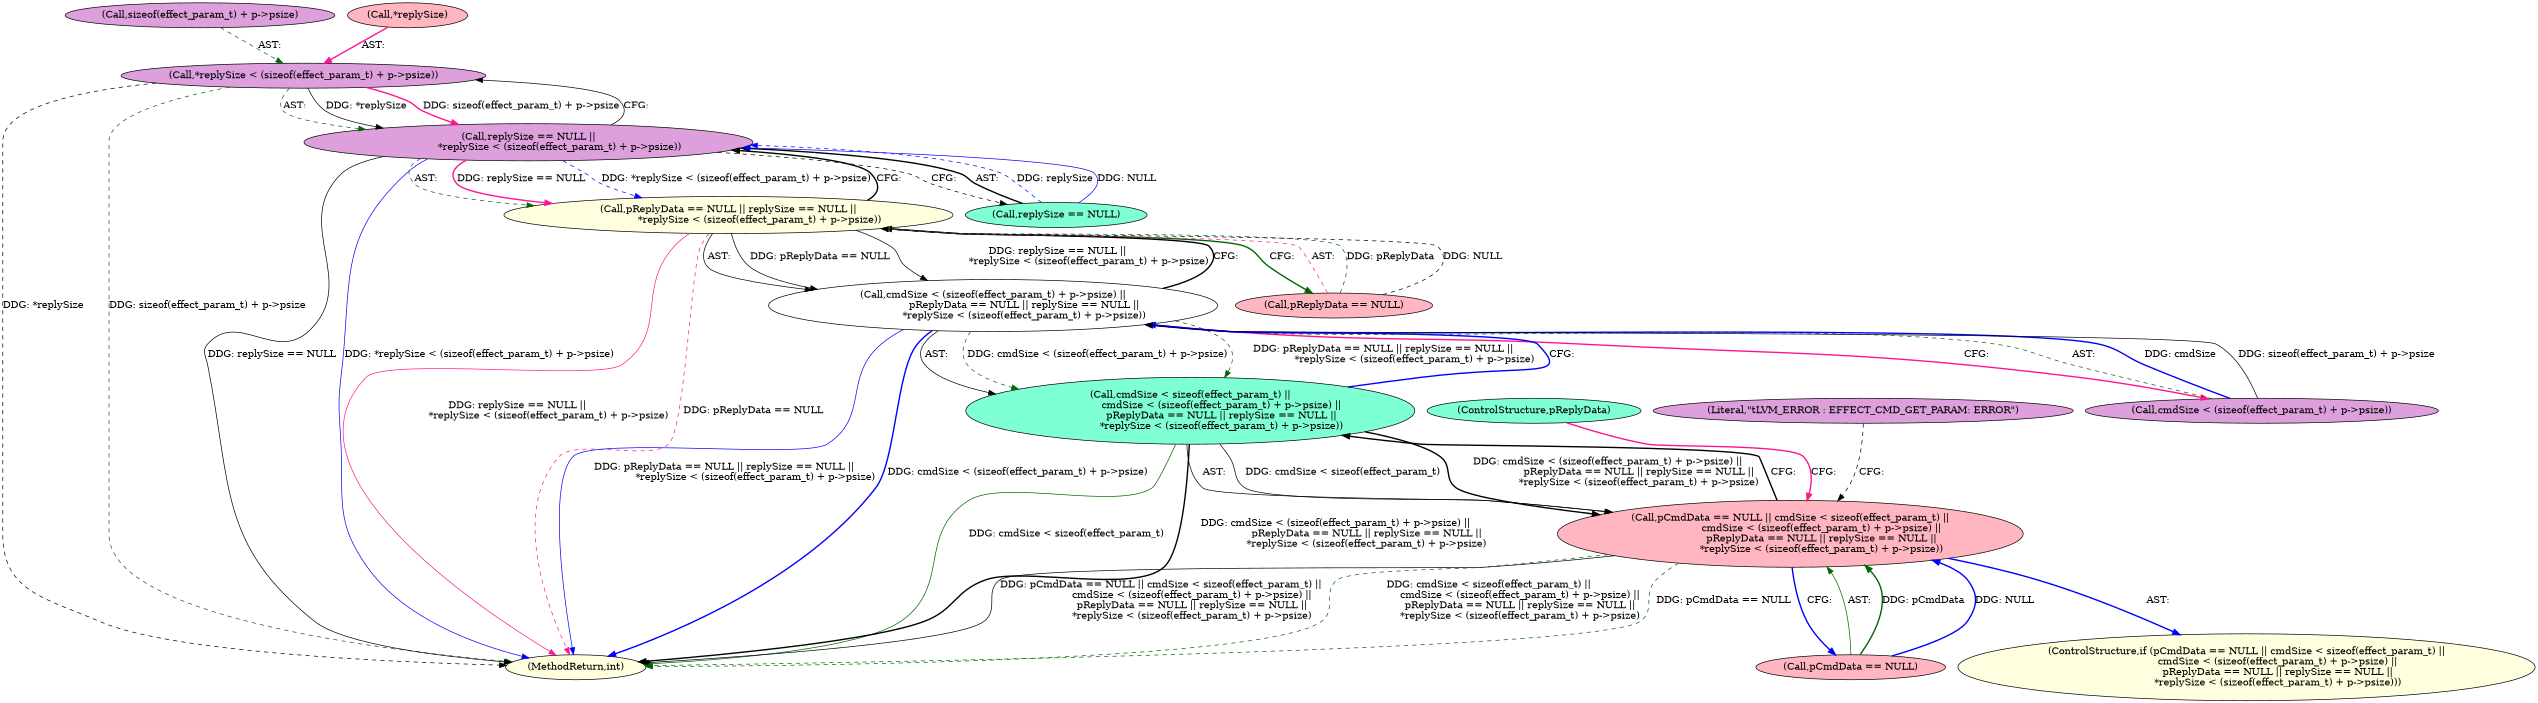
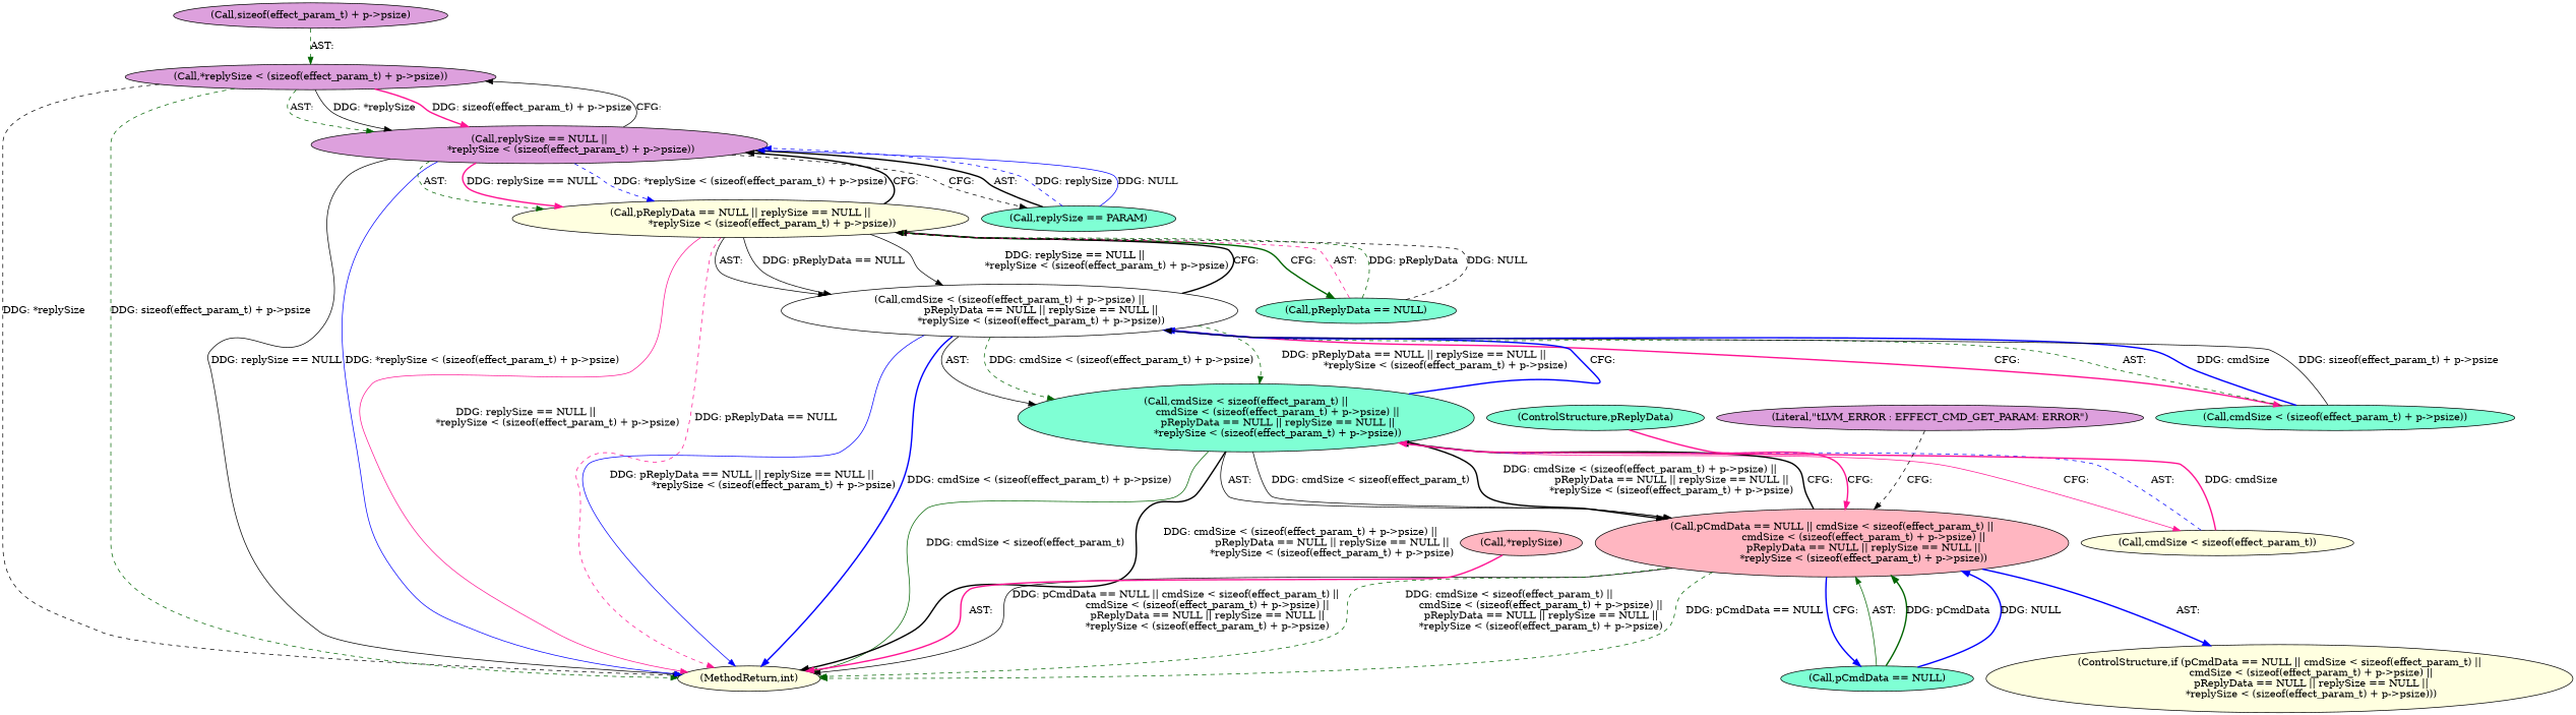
  digraph {
    node [fillcolor=plum style=filled]
    edge [color=black style=bold]
    n1 [label="(Call,*replySize < (sizeof(effect_param_t) + p->psize))"]
    n2 [label="(Call,replySize == NULL ||\n                    *replySize < (sizeof(effect_param_t) + p->psize))"]
    n3 [fillcolor=lightyellow label="(MethodReturn,int)"]
    n4 [fillcolor=lightyellow label="(Call,pReplyData == NULL || replySize == NULL ||\n                    *replySize < (sizeof(effect_param_t) + p->psize))"]
-   n5 [fillcolor=aquamarine label="(Call,replySize == NULL)"]
+   n5 [fillcolor=aquamarine label="(Call,replySize == PARAM)"]
    n6 [label="(Call,sizeof(effect_param_t) + p->psize)"]
    n7 [fillcolor=white label="(Call,cmdSize < (sizeof(effect_param_t) + p->psize) ||\n                    pReplyData == NULL || replySize == NULL ||\n                    *replySize < (sizeof(effect_param_t) + p->psize))"]
-   n8 [fillcolor=lightpink label="(Call,pReplyData == NULL)"]
+   n8 [fillcolor=aquamarine label="(Call,pReplyData == NULL)"]
    n9 [fillcolor=aquamarine label="(Call,cmdSize < sizeof(effect_param_t) ||\n                    cmdSize < (sizeof(effect_param_t) + p->psize) ||\n                    pReplyData == NULL || replySize == NULL ||\n                    *replySize < (sizeof(effect_param_t) + p->psize))"]
-   n10 [label="(Call,cmdSize < (sizeof(effect_param_t) + p->psize))"]
+   n10 [fillcolor=aquamarine label="(Call,cmdSize < (sizeof(effect_param_t) + p->psize))"]
    n11 [fillcolor=lightpink label="(Call,pCmdData == NULL || cmdSize < sizeof(effect_param_t) ||\n                    cmdSize < (sizeof(effect_param_t) + p->psize) ||\n                    pReplyData == NULL || replySize == NULL ||\n                    *replySize < (sizeof(effect_param_t) + p->psize))"]
-   n13 [fillcolor=lightpink label="(Call,pCmdData == NULL)"]
+   n12 [fillcolor=lightyellow label="(Call,cmdSize < sizeof(effect_param_t))"]
+   n13 [fillcolor=aquamarine label="(Call,pCmdData == NULL)"]
    n14 [fillcolor=lightyellow label="(ControlStructure,if (pCmdData == NULL || cmdSize < sizeof(effect_param_t) ||\n                    cmdSize < (sizeof(effect_param_t) + p->psize) ||\n                    pReplyData == NULL || replySize == NULL ||\n                    *replySize < (sizeof(effect_param_t) + p->psize)))"]
    n15 [fillcolor=aquamarine label="(ControlStructure,pReplyData)"]
    n16 [fillcolor=lightpink label="(Call,*replySize)"]
    n17 [label="(Literal,\"\tLVM_ERROR : EFFECT_CMD_GET_PARAM: ERROR\")"]
    n1 -> n2 [color=darkgreen label="AST: " style=dashed]
    n1 -> n2 [label="DDG: *replySize" style=solid]
    n1 -> n2 [color=deeppink label="DDG: sizeof(effect_param_t) + p->psize"]
    n1 -> n3 [label="DDG: *replySize" style=dashed]
    n1 -> n3 [color=darkgreen label="DDG: sizeof(effect_param_t) + p->psize" style=dashed]
    n2 -> n1 [label="CFG: " style=solid]
    n2 -> n3 [label="DDG: replySize == NULL" style=solid]
    n2 -> n3 [color=blue label="DDG: *replySize < (sizeof(effect_param_t) + p->psize)" style=solid]
    n2 -> n4 [color=darkgreen label="AST: " style=dashed]
    n2 -> n4 [color=deeppink label="DDG: replySize == NULL"]
    n2 -> n4 [color=blue label="DDG: *replySize < (sizeof(effect_param_t) + p->psize)" style=dashed]
    n2 -> n5 [label="CFG: " style=dashed]
    n4 -> n2 [label="CFG: "]
    n4 -> n3 [color=deeppink label="DDG: replySize == NULL ||\n                    *replySize < (sizeof(effect_param_t) + p->psize)" style=solid]
    n4 -> n3 [color=deeppink label="DDG: pReplyData == NULL" style=dashed]
    n4 -> n7 [label="AST: " style=solid]
    n4 -> n7 [label="DDG: pReplyData == NULL" style=solid]
    n4 -> n7 [label="DDG: replySize == NULL ||\n                    *replySize < (sizeof(effect_param_t) + p->psize)" style=solid]
    n4 -> n8 [color=darkgreen label="CFG: "]
    n5 -> n2 [label="AST: "]
    n5 -> n2 [color=blue label="DDG: replySize" style=dashed]
    n5 -> n2 [color=blue label="DDG: NULL" style=solid]
    n6 -> n1 [color=darkgreen label="AST: " style=dashed]
    n7 -> n3 [color=blue label="DDG: pReplyData == NULL || replySize == NULL ||\n                    *replySize < (sizeof(effect_param_t) + p->psize)" style=solid]
    n7 -> n3 [color=blue label="DDG: cmdSize < (sizeof(effect_param_t) + p->psize)"]
    n7 -> n4 [label="CFG: "]
    n7 -> n9 [label="AST: " style=solid]
    n7 -> n9 [color=darkgreen label="DDG: cmdSize < (sizeof(effect_param_t) + p->psize)" style=dashed]
    n7 -> n9 [color=darkgreen label="DDG: pReplyData == NULL || replySize == NULL ||\n                    *replySize < (sizeof(effect_param_t) + p->psize)" style=dashed]
    n7 -> n10 [color=deeppink label="CFG: "]
    n8 -> n4 [color=deeppink label="AST: " style=dashed]
    n8 -> n4 [color=darkgreen label="DDG: pReplyData" style=dashed]
    n8 -> n4 [label="DDG: NULL" style=dashed]
    n9 -> n3 [color=darkgreen label="DDG: cmdSize < sizeof(effect_param_t)" style=solid]
    n9 -> n3 [label="DDG: cmdSize < (sizeof(effect_param_t) + p->psize) ||\n                    pReplyData == NULL || replySize == NULL ||\n                    *replySize < (sizeof(effect_param_t) + p->psize)"]
    n9 -> n7 [color=blue label="CFG: "]
    n9 -> n11 [label="AST: " style=solid]
    n9 -> n11 [label="DDG: cmdSize < sizeof(effect_param_t)" style=solid]
    n9 -> n11 [label="DDG: cmdSize < (sizeof(effect_param_t) + p->psize) ||\n                    pReplyData == NULL || replySize == NULL ||\n                    *replySize < (sizeof(effect_param_t) + p->psize)"]
+   n9 -> n12 [color=deeppink label="CFG: " style=solid]
    n10 -> n7 [color=darkgreen label="AST: " style=dashed]
    n10 -> n7 [color=blue label="DDG: cmdSize"]
    n10 -> n7 [label="DDG: sizeof(effect_param_t) + p->psize" style=solid]
    n11 -> n3 [label="DDG: pCmdData == NULL || cmdSize < sizeof(effect_param_t) ||\n                    cmdSize < (sizeof(effect_param_t) + p->psize) ||\n                    pReplyData == NULL || replySize == NULL ||\n                    *replySize < (sizeof(effect_param_t) + p->psize)" style=solid]
    n11 -> n3 [color=darkgreen label="DDG: cmdSize < sizeof(effect_param_t) ||\n                    cmdSize < (sizeof(effect_param_t) + p->psize) ||\n                    pReplyData == NULL || replySize == NULL ||\n                    *replySize < (sizeof(effect_param_t) + p->psize)" style=dashed]
    n11 -> n3 [color=darkgreen label="DDG: pCmdData == NULL" style=dashed]
    n11 -> n9 [label="CFG: "]
    n11 -> n13 [color=blue label="CFG: "]
    n11 -> n14 [color=blue label="AST: "]
+   n12 -> n9 [color=blue label="AST: " style=dashed]
+   n12 -> n9 [color=deeppink label="DDG: cmdSize"]
    n13 -> n11 [color=darkgreen label="AST: " style=solid]
    n13 -> n11 [color=darkgreen label="DDG: pCmdData"]
    n13 -> n11 [color=blue label="DDG: NULL"]
    n15 -> n11 [color=deeppink label="CFG: "]
-   n16 -> n1 [color=deeppink label="AST: "]
+   n16 -> n3 [color=deeppink label="AST: "]
    n17 -> n11 [label="CFG: " style=dashed]
  }
